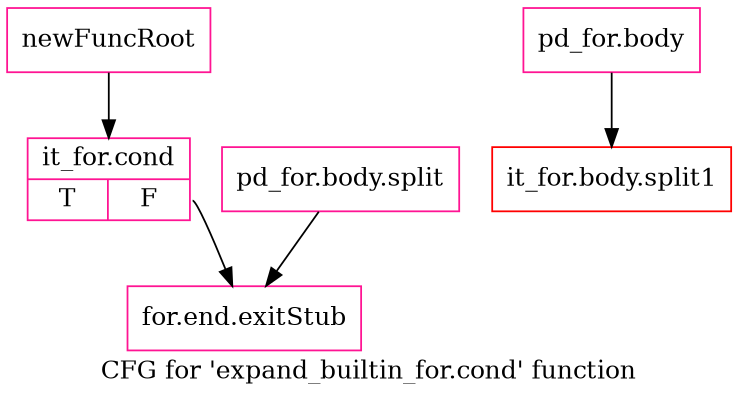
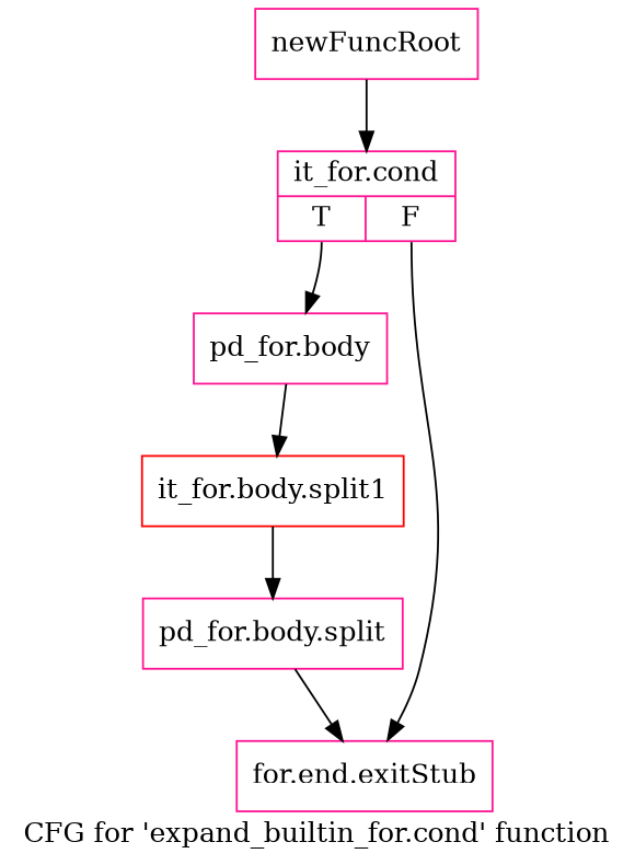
  digraph {
    label="CFG for 'expand_builtin_for.cond' function"
    node [color=deeppink shape=record]
    n1 [label="{newFuncRoot}"]
    n2 [label="{it_for.cond|{<s0>T|<s1>F}}"]
    n3 [label="{for.end.exitStub}"]
    n4 [label="{pd_for.body}"]
    n5 [color=red label="{it_for.body.split1}"]
    n6 [label="{pd_for.body.split}"]
    n1 -> n2
    n2 -> n3 [tailport=s1]
+   n2 -> n4 [tailport=s0]
    n4 -> n5
+   n5 -> n6
    n6 -> n3
  }
